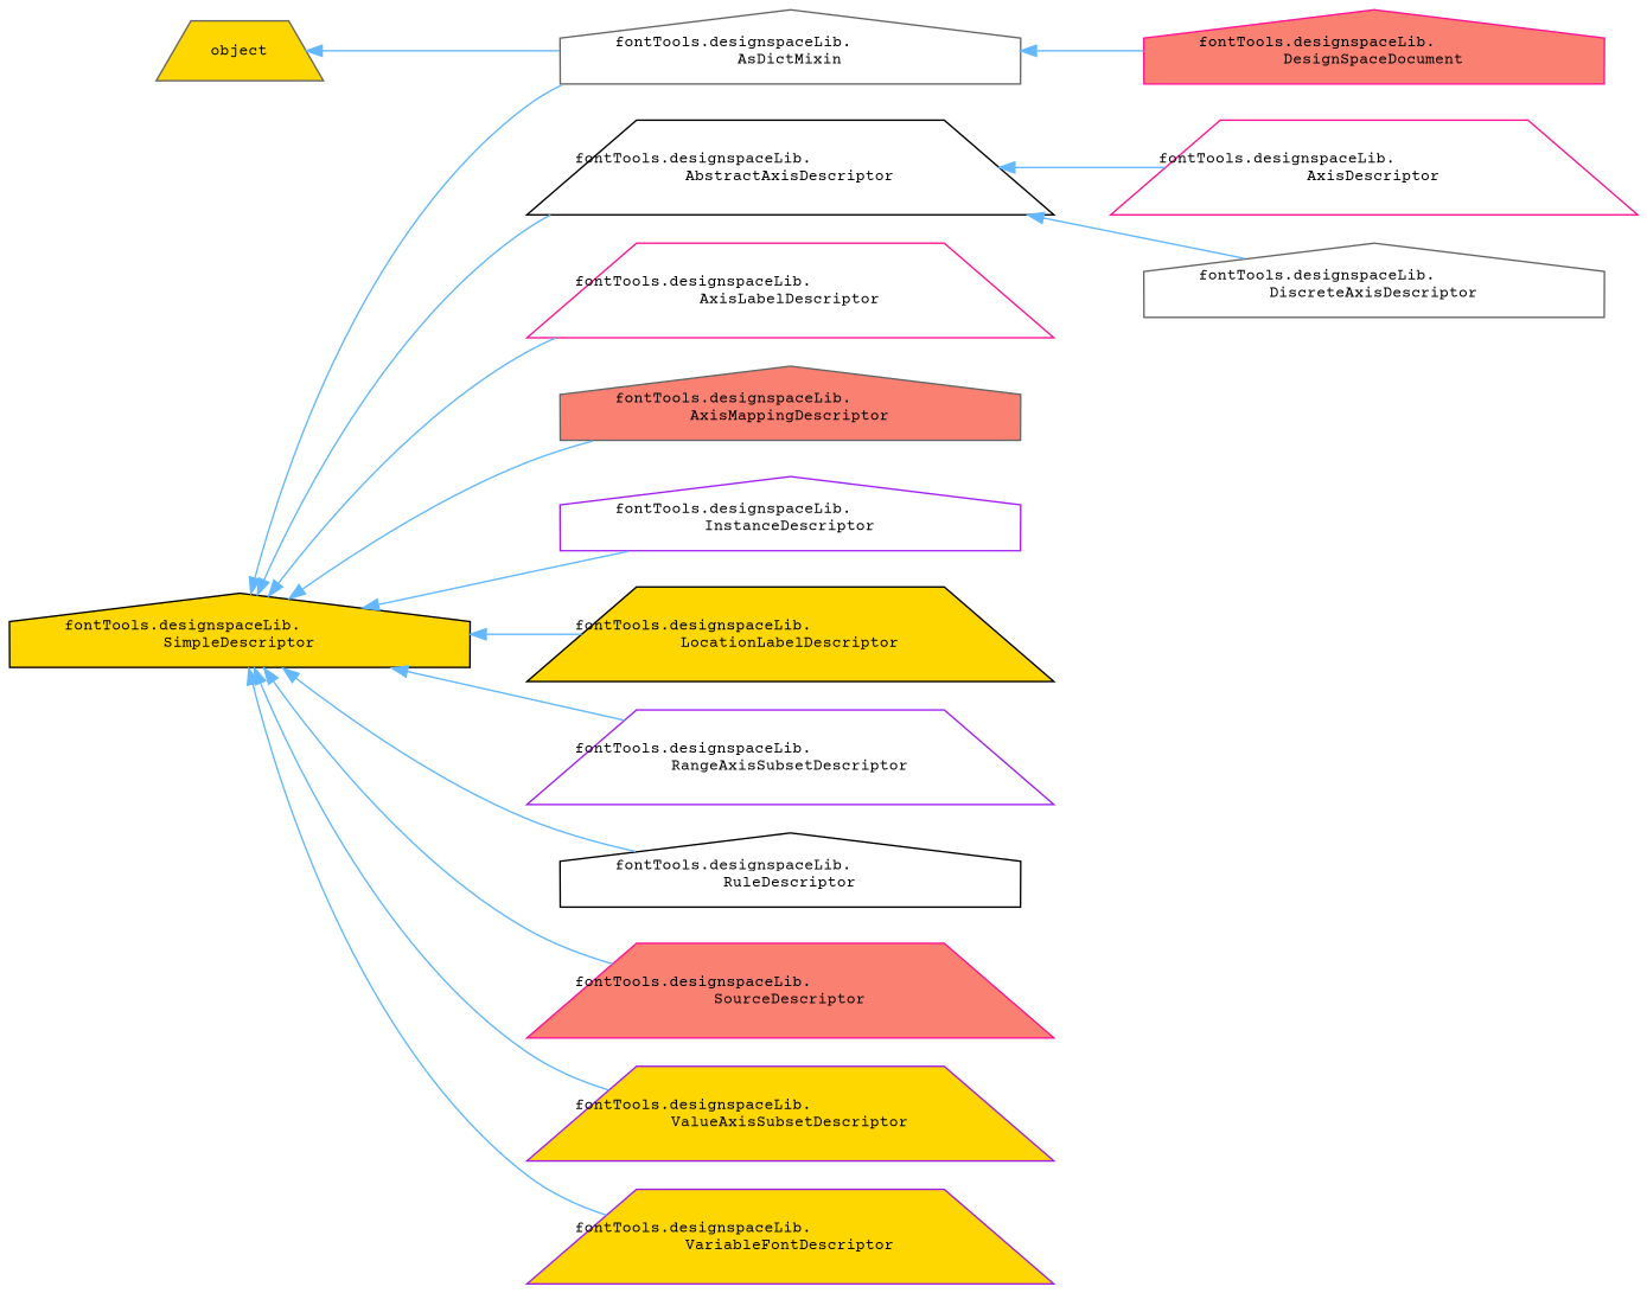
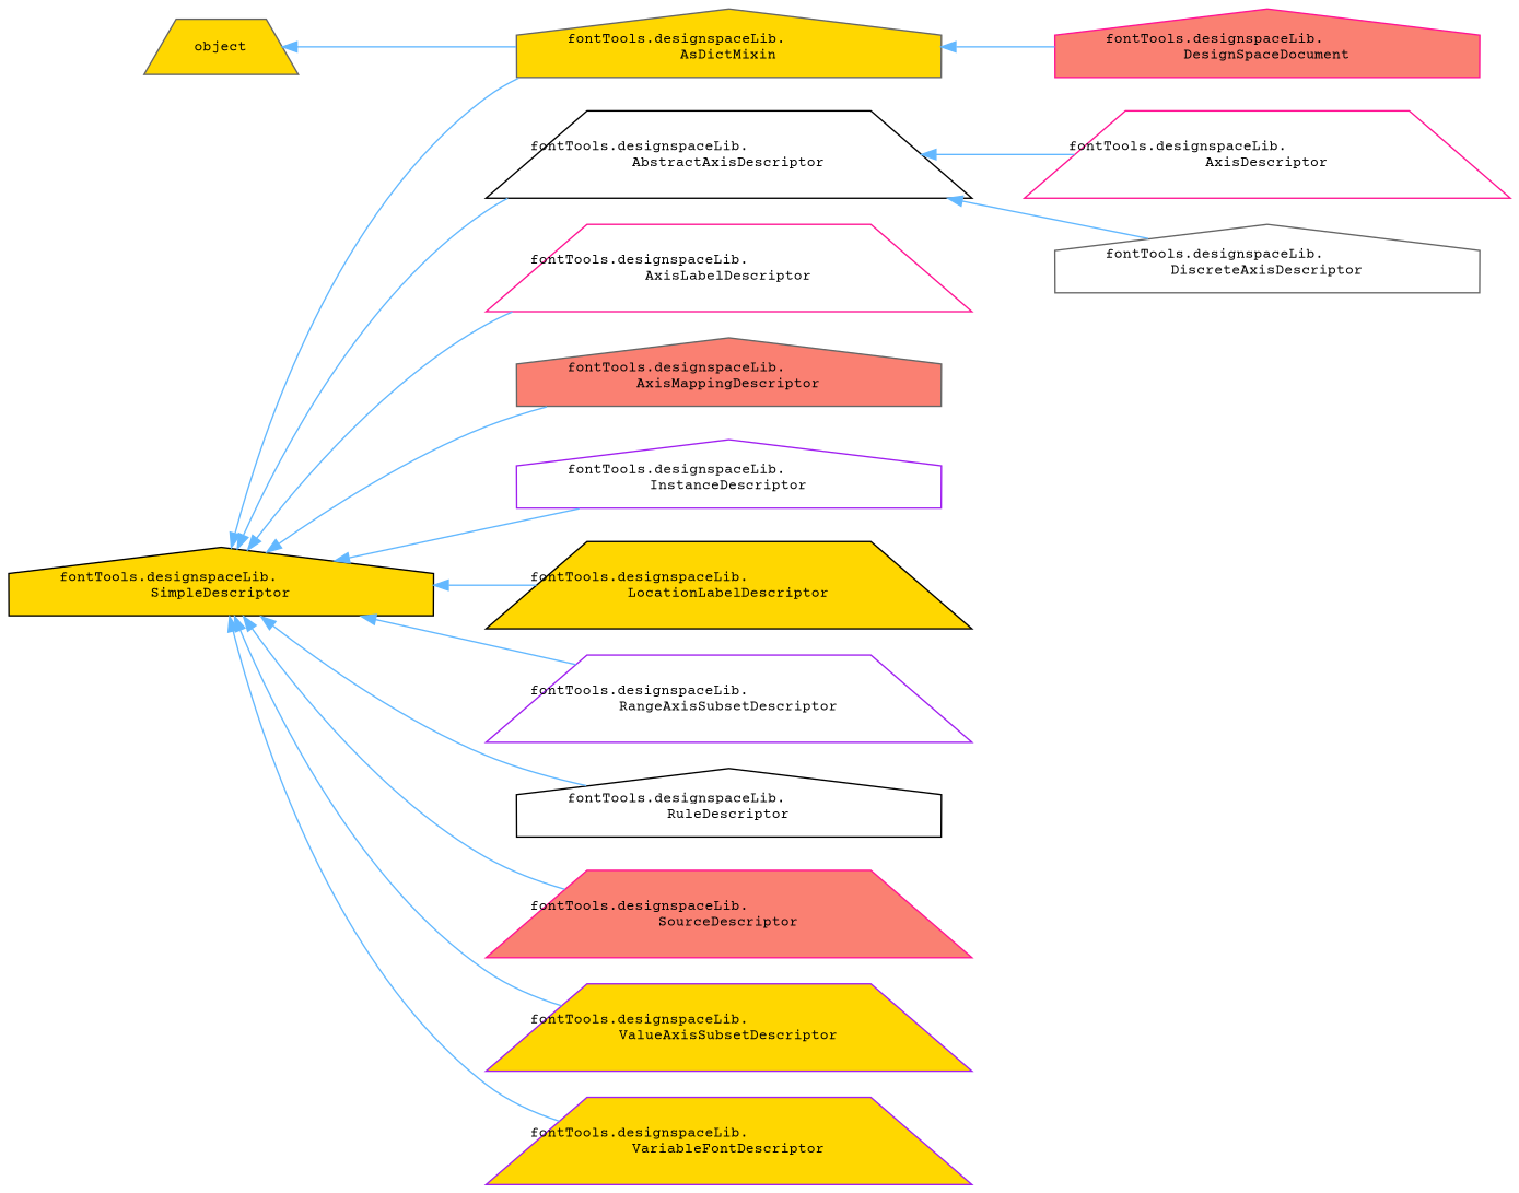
  digraph {
    fontname="Courier Prime"
    rankdir=LR
    node [color=gray40 fillcolor=white fontname="Courier Prime" fontsize=10 shape=trapezium style=filled]
    edge [color=steelblue1 dir=back fontname="Courier Prime" fontsize=10 labelfontname=Helvetica labelfontsize=10 style=solid]
-   n1 [fontcolor=black height=0.2 label="fontTools.designspaceLib.\lAsDictMixin" shape=house width=0.4]
+   n1 [fillcolor=gold fontcolor=black height=0.2 label="fontTools.designspaceLib.\lAsDictMixin" shape=house width=0.4]
    n2 [color=deeppink fillcolor=salmon height=0.2 label="fontTools.designspaceLib.\lDesignSpaceDocument" shape=house width=0.4]
    n3 [color=black fillcolor=gold height=0.2 label="fontTools.designspaceLib.\lSimpleDescriptor" shape=house width=0.4]
    n4 [color=black height=0.2 label="fontTools.designspaceLib.\lAbstractAxisDescriptor" width=0.4]
    n5 [color=deeppink height=0.2 label="fontTools.designspaceLib.\lAxisLabelDescriptor" width=0.4]
    n6 [fillcolor=salmon height=0.2 label="fontTools.designspaceLib.\lAxisMappingDescriptor" shape=house width=0.4]
    n7 [color=purple height=0.2 label="fontTools.designspaceLib.\lInstanceDescriptor" shape=house width=0.4]
    n8 [color=black fillcolor=gold height=0.2 label="fontTools.designspaceLib.\lLocationLabelDescriptor" width=0.4]
    n9 [color=purple height=0.2 label="fontTools.designspaceLib.\lRangeAxisSubsetDescriptor" width=0.4]
    n10 [color=black height=0.2 label="fontTools.designspaceLib.\lRuleDescriptor" shape=house width=0.4]
    n11 [color=deeppink fillcolor=salmon height=0.2 label="fontTools.designspaceLib.\lSourceDescriptor" width=0.4]
    n12 [color=purple fillcolor=gold height=0.2 label="fontTools.designspaceLib.\lValueAxisSubsetDescriptor" width=0.4]
    n13 [color=purple fillcolor=gold height=0.2 label="fontTools.designspaceLib.\lVariableFontDescriptor" width=0.4]
    n14 [fillcolor=gold height=0.2 label=object width=0.4]
    n15 [color=deeppink height=0.2 label="fontTools.designspaceLib.\lAxisDescriptor" width=0.4]
    n16 [height=0.2 label="fontTools.designspaceLib.\lDiscreteAxisDescriptor" shape=house width=0.4]
    n1 -> n2
    n3 -> n1
    n3 -> n4
    n3 -> n5
    n3 -> n6
    n3 -> n7
    n3 -> n8
    n3 -> n9
    n3 -> n10
    n3 -> n11
    n3 -> n12
    n3 -> n13
    n4 -> n15
    n4 -> n16
    n14 -> n1
  }
